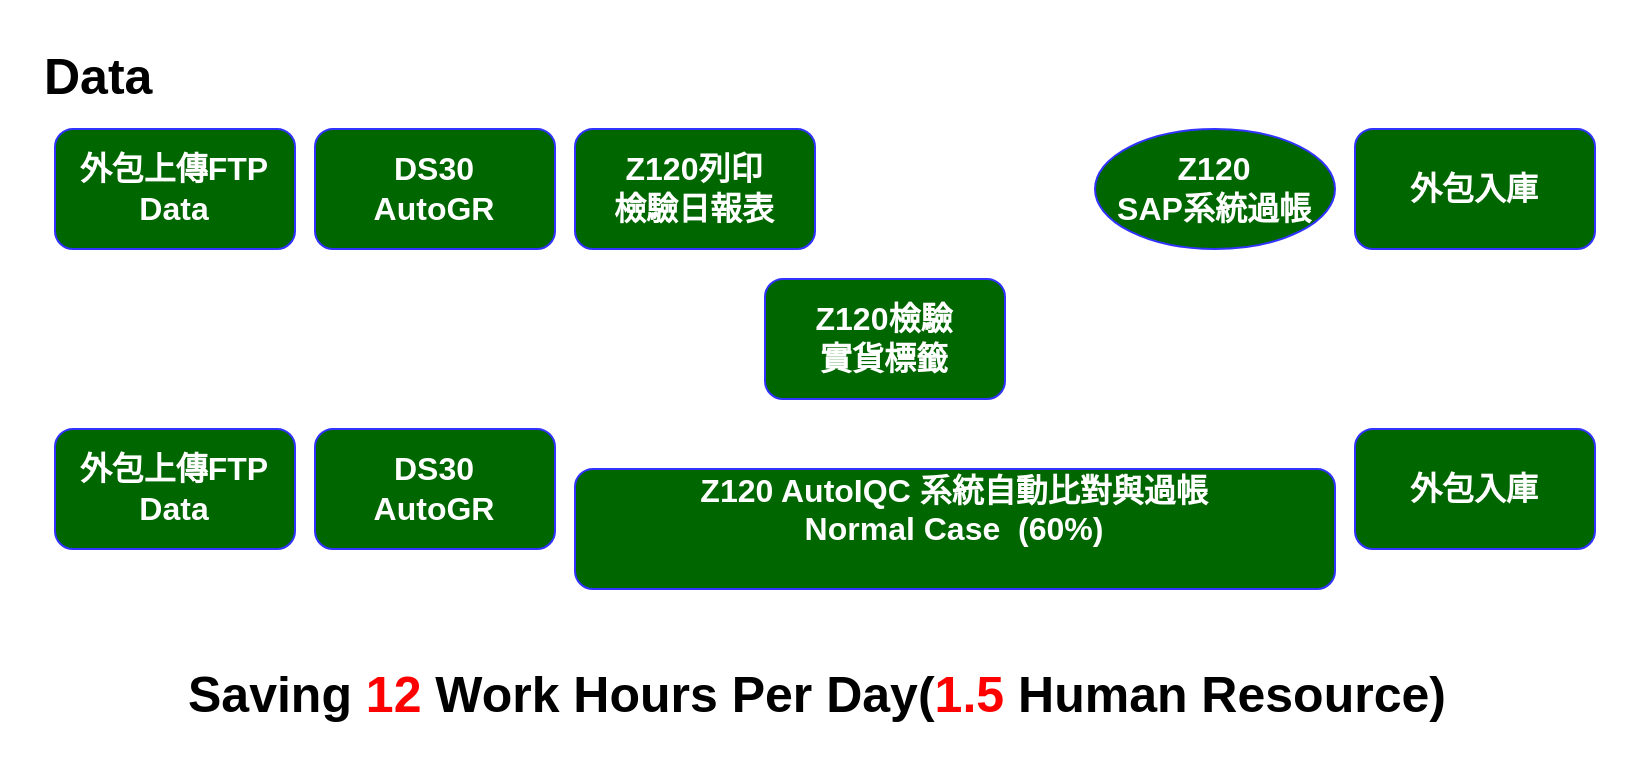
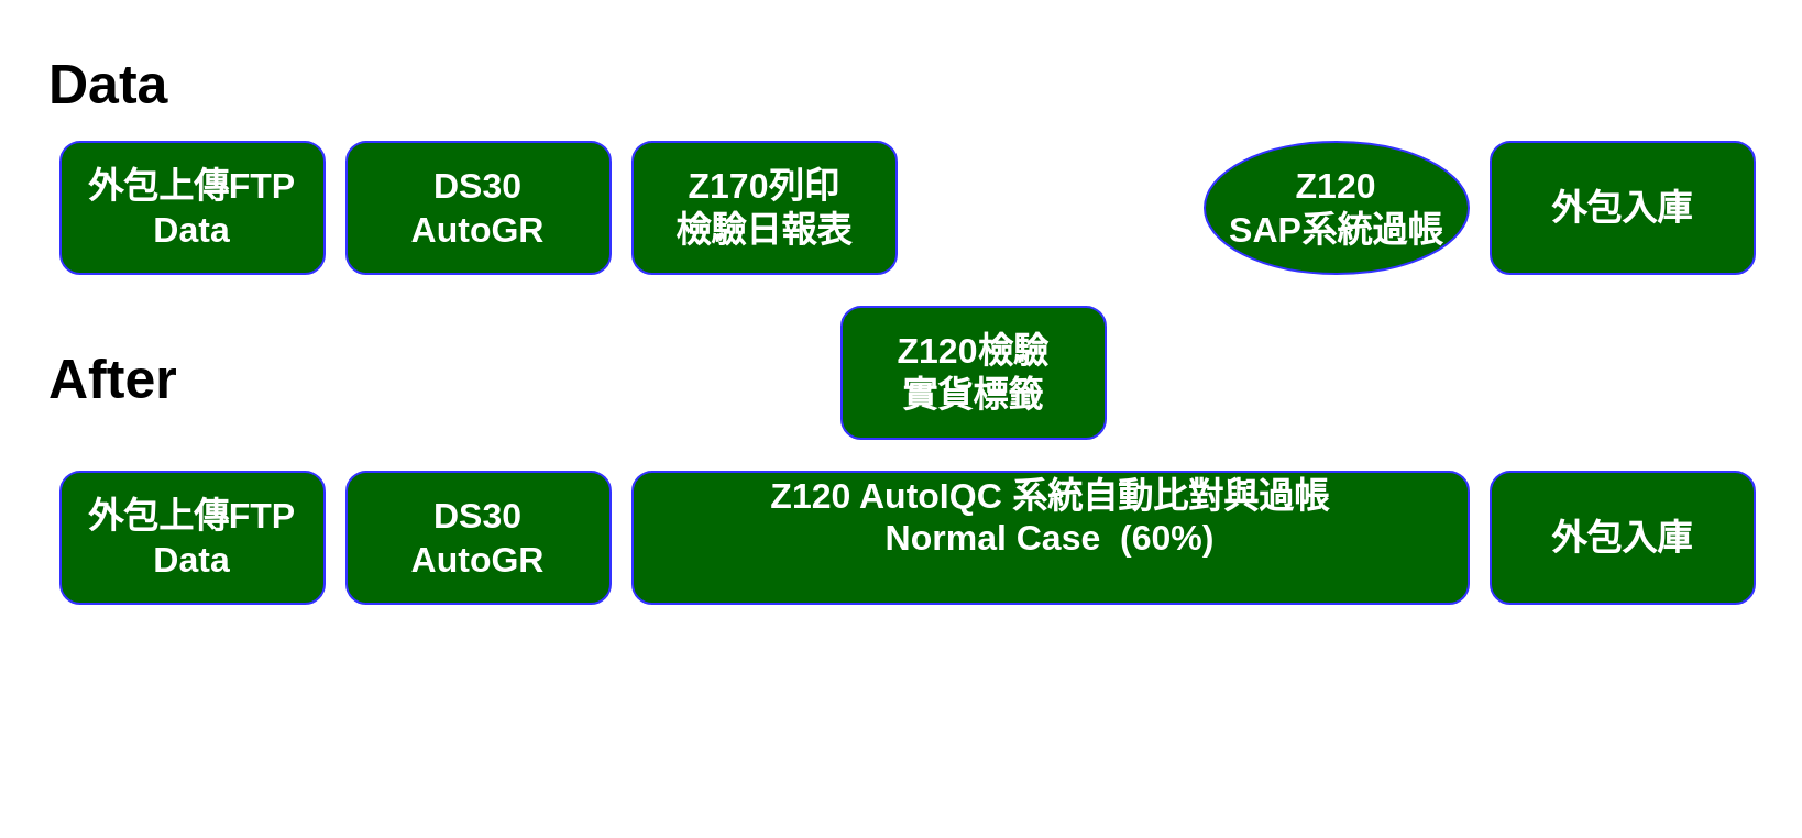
  <mxCell id="0" />
  <mxCell id="1" parent="0" />
  <mxCell id="2" value="&lt;font color=&quot;#ffffff&quot; style=&quot;font-size: 16px&quot;&gt;外包上傳FTP Data&lt;/font&gt;" style="rounded=1;whiteSpace=wrap;html=1;strokeColor=#3333FF;fillColor=#006600;fontStyle=1;gradientColor=none;" vertex="1" parent="1"><mxGeometry x="27" y="64" width="120" height="60" as="geometry" /></mxCell>
  <mxCell id="3" value="&lt;font color=&quot;#ffffff&quot;&gt;&lt;span style=&quot;font-size: 16px&quot;&gt;DS30&lt;br&gt;AutoGR&lt;/span&gt;&lt;/font&gt;" style="rounded=1;whiteSpace=wrap;html=1;strokeColor=#3333FF;fillColor=#006600;fontStyle=1;gradientColor=none;" vertex="1" parent="1"><mxGeometry x="157" y="64" width="120" height="60" as="geometry" /></mxCell>
- <mxCell id="4" value="&lt;span style=&quot;color: rgb(255 , 255 , 255) ; font-size: 16px&quot;&gt;Z120列印&lt;br&gt;檢驗日報表&lt;/span&gt;" style="rounded=1;whiteSpace=wrap;html=1;strokeColor=#3333FF;fillColor=#006600;fontStyle=1;gradientColor=none;" vertex="1" parent="1"><mxGeometry x="287" y="64" width="120" height="60" as="geometry" /></mxCell>
+ <mxCell id="4" value="&lt;span style=&quot;color: rgb(255 , 255 , 255) ; font-size: 16px&quot;&gt;Z170列印&lt;br&gt;檢驗日報表&lt;/span&gt;" style="rounded=1;whiteSpace=wrap;html=1;strokeColor=#3333FF;fillColor=#006600;fontStyle=1;gradientColor=none;" vertex="1" parent="1"><mxGeometry x="287" y="64" width="120" height="60" as="geometry" /></mxCell>
  <mxCell id="5" value="Data" style="text;html=1;resizable=0;points=[];autosize=1;align=left;verticalAlign=top;spacingTop=-4;fontSize=25;fontStyle=1" vertex="1" parent="1"><mxGeometry x="20" y="20" width="50" height="20" as="geometry" /></mxCell>
+ <mxCell id="6" value="After" style="text;html=1;resizable=0;points=[];autosize=1;align=left;verticalAlign=top;spacingTop=-4;fontSize=25;fontStyle=1;gradientColor=none;fillColor=none;" vertex="1" parent="1"><mxGeometry x="20" y="154" width="40" height="20" as="geometry" /></mxCell>
  <mxCell id="7" value="&lt;span style=&quot;color: rgb(255 , 255 , 255) ; font-size: 16px&quot;&gt;Z120檢驗&lt;br&gt;實貨標籤&lt;/span&gt;" style="rounded=1;whiteSpace=wrap;html=1;strokeColor=#3333FF;fillColor=#006600;fontStyle=1;gradientColor=none;" vertex="1" parent="1"><mxGeometry x="382" y="139" width="120" height="60" as="geometry" /></mxCell>
  <mxCell id="8" value="&lt;span style=&quot;color: rgb(255 , 255 , 255) ; font-size: 16px ; white-space: normal&quot;&gt;Z120&lt;br&gt;SAP系統過帳&lt;br&gt;&lt;/span&gt;" style="ellipse;whiteSpace=wrap;html=1;strokeColor=#3333FF;fillColor=#006600;fontStyle=1;gradientColor=none;" vertex="1" parent="1"><mxGeometry x="547" y="64" width="120" height="60" as="geometry" /></mxCell>
  <mxCell id="9" value="&lt;font color=&quot;#ffffff&quot;&gt;&lt;span style=&quot;font-size: 16px&quot;&gt;外包入庫&lt;/span&gt;&lt;/font&gt;" style="rounded=1;whiteSpace=wrap;html=1;strokeColor=#3333FF;fillColor=#006600;fontStyle=1;gradientColor=none;" vertex="1" parent="1"><mxGeometry x="677" y="64" width="120" height="60" as="geometry" /></mxCell>
  <mxCell id="10" value="&lt;font color=&quot;#ffffff&quot; style=&quot;font-size: 16px&quot;&gt;外包上傳FTP Data&lt;/font&gt;" style="rounded=1;whiteSpace=wrap;html=1;strokeColor=#3333FF;fillColor=#006600;fontStyle=1;gradientColor=none;" vertex="1" parent="1"><mxGeometry x="27" y="214" width="120" height="60" as="geometry" /></mxCell>
  <mxCell id="11" value="&lt;font color=&quot;#ffffff&quot;&gt;&lt;span style=&quot;font-size: 16px&quot;&gt;DS30&lt;br&gt;AutoGR&lt;/span&gt;&lt;/font&gt;" style="rounded=1;whiteSpace=wrap;html=1;strokeColor=#3333FF;fillColor=#006600;fontStyle=1;gradientColor=none;" vertex="1" parent="1"><mxGeometry x="157" y="214" width="120" height="60" as="geometry" /></mxCell>
- <mxCell id="12" value="&lt;span style=&quot;color: rgb(255 , 255 , 255) ; font-size: 16px ; white-space: normal&quot;&gt;Z120 AutoIQC &lt;/span&gt;&lt;span style=&quot;color: rgb(255 , 255 , 255) ; font-size: 16px&quot;&gt;系統自動比對與過帳&lt;/span&gt;&lt;span style=&quot;color: rgb(255 , 255 , 255) ; font-size: 16px ; white-space: normal&quot;&gt;&lt;br&gt;&lt;/span&gt;&lt;span style=&quot;color: rgb(255 , 255 , 255) ; font-size: 16px&quot;&gt;Normal Case&amp;nbsp;&amp;nbsp;&lt;/span&gt;&lt;span style=&quot;color: rgb(255 , 255 , 255) ; font-size: 16px ; white-space: normal&quot;&gt;(60%)&lt;br&gt;&lt;br&gt;&lt;/span&gt;" style="rounded=1;whiteSpace=wrap;html=1;strokeColor=#3333FF;fillColor=#006600;fontStyle=1;gradientColor=none;" vertex="1" parent="1"><mxGeometry x="287" y="234" width="380" height="60" as="geometry" /></mxCell>
+ <mxCell id="12" value="&lt;span style=&quot;color: rgb(255 , 255 , 255) ; font-size: 16px ; white-space: normal&quot;&gt;Z120 AutoIQC &lt;/span&gt;&lt;span style=&quot;color: rgb(255 , 255 , 255) ; font-size: 16px&quot;&gt;系統自動比對與過帳&lt;/span&gt;&lt;span style=&quot;color: rgb(255 , 255 , 255) ; font-size: 16px ; white-space: normal&quot;&gt;&lt;br&gt;&lt;/span&gt;&lt;span style=&quot;color: rgb(255 , 255 , 255) ; font-size: 16px&quot;&gt;Normal Case&amp;nbsp;&amp;nbsp;&lt;/span&gt;&lt;span style=&quot;color: rgb(255 , 255 , 255) ; font-size: 16px ; white-space: normal&quot;&gt;(60%)&lt;br&gt;&lt;br&gt;&lt;/span&gt;" style="rounded=1;whiteSpace=wrap;html=1;strokeColor=#3333FF;fillColor=#006600;fontStyle=1;gradientColor=none;" vertex="1" parent="1"><mxGeometry x="287" y="214" width="380" height="60" as="geometry" /></mxCell>
  <mxCell id="13" value="&lt;font color=&quot;#ffffff&quot;&gt;&lt;span style=&quot;font-size: 16px&quot;&gt;外包入庫&lt;/span&gt;&lt;/font&gt;" style="rounded=1;whiteSpace=wrap;html=1;strokeColor=#3333FF;fillColor=#006600;fontStyle=1;gradientColor=none;" vertex="1" parent="1"><mxGeometry x="677" y="214" width="120" height="60" as="geometry" /></mxCell>
- <mxCell id="14" value="&lt;b&gt;Saving &lt;font color=&quot;#ff0000&quot;&gt;12&lt;/font&gt; Work Hours Per Day(&lt;font color=&quot;#ff0000&quot;&gt;1.5&lt;/font&gt; Human Resource)&amp;nbsp;&lt;/b&gt;" style="text;html=1;resizable=0;points=[];autosize=1;align=left;verticalAlign=top;spacingTop=-4;fontSize=25;" vertex="1" parent="1"><mxGeometry x="92" y="329" width="650" height="30" as="geometry" /></mxCell>
